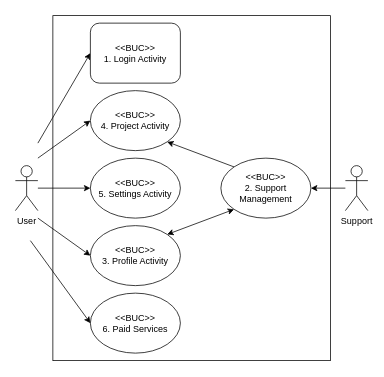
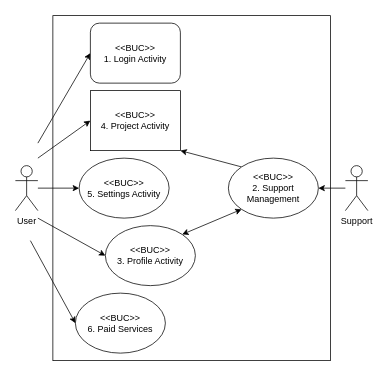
  <mxCell id="0" />
  <mxCell id="1" parent="0" />
  <mxCell id="2" value="" style="rounded=0;whiteSpace=wrap;html=1;" vertex="1" parent="1"><mxGeometry x="70" y="20" width="370" height="460" as="geometry" /></mxCell>
  <mxCell id="3" style="rounded=0;orthogonalLoop=1;jettySize=auto;html=1;entryX=0;entryY=0.5;entryDx=0;entryDy=0;" parent="1" target="11" edge="1"><mxGeometry relative="1" as="geometry"><mxPoint x="50" y="190" as="sourcePoint" /></mxGeometry></mxCell>
  <mxCell id="4" style="edgeStyle=none;rounded=0;orthogonalLoop=1;jettySize=auto;html=1;entryX=0;entryY=0.5;entryDx=0;entryDy=0;" parent="1" target="13" edge="1"><mxGeometry relative="1" as="geometry"><mxPoint x="50" y="210" as="sourcePoint" /></mxGeometry></mxCell>
  <mxCell id="5" style="edgeStyle=none;rounded=0;orthogonalLoop=1;jettySize=auto;html=1;entryX=0;entryY=0.5;entryDx=0;entryDy=0;" parent="1" target="12" edge="1"><mxGeometry relative="1" as="geometry"><mxPoint x="50" y="250" as="sourcePoint" /></mxGeometry></mxCell>
  <mxCell id="6" style="edgeStyle=none;rounded=0;orthogonalLoop=1;jettySize=auto;html=1;entryX=0;entryY=0.5;entryDx=0;entryDy=0;" parent="1" target="15" edge="1"><mxGeometry relative="1" as="geometry"><mxPoint x="50" y="290" as="sourcePoint" /></mxGeometry></mxCell>
  <mxCell id="7" style="edgeStyle=none;rounded=0;orthogonalLoop=1;jettySize=auto;html=1;entryX=0;entryY=0.5;entryDx=0;entryDy=0;" parent="1" target="14" edge="1"><mxGeometry relative="1" as="geometry"><mxPoint x="40" y="320" as="sourcePoint" /></mxGeometry></mxCell>
  <mxCell id="8" value="User" style="shape=umlActor;verticalLabelPosition=bottom;verticalAlign=top;html=1;outlineConnect=0;" parent="1" vertex="1"><mxGeometry x="20" y="220" width="30" height="60" as="geometry" /></mxCell>
  <mxCell id="9" style="edgeStyle=none;rounded=0;orthogonalLoop=1;jettySize=auto;html=1;exitX=0;exitY=0;exitDx=0;exitDy=0;entryX=1;entryY=1;entryDx=0;entryDy=0;" edge="1" parent="1" source="10" target="13"><mxGeometry relative="1" as="geometry" /></mxCell>
- <mxCell id="10" value="&amp;lt;&amp;lt;BUC&amp;gt;&amp;gt;&lt;br&gt;2. Support Management" style="ellipse;whiteSpace=wrap;html=1;" parent="1" vertex="1"><mxGeometry x="294" y="210" width="120" height="80" as="geometry" /></mxCell>
+ <mxCell id="10" value="&amp;lt;&amp;lt;BUC&amp;gt;&amp;gt;&lt;br&gt;2. Support Management" style="ellipse;whiteSpace=wrap;html=1;" parent="1" vertex="1"><mxGeometry x="304" y="210" width="120" height="80" as="geometry" /></mxCell>
  <mxCell id="11" value="&amp;lt;&amp;lt;BUC&amp;gt;&amp;gt;&lt;br&gt;1. Login Activity" style="whiteSpace=wrap;html=1;rounded=1;" parent="1" vertex="1"><mxGeometry x="120" y="30" width="120" height="80" as="geometry" /></mxCell>
- <mxCell id="12" value="&amp;lt;&amp;lt;BUC&amp;gt;&amp;gt;&lt;br&gt;5. Settings Activity" style="ellipse;whiteSpace=wrap;html=1;" parent="1" vertex="1"><mxGeometry x="120" y="210" width="120" height="80" as="geometry" /></mxCell>
- <mxCell id="13" value="&amp;lt;&amp;lt;BUC&amp;gt;&amp;gt;&lt;br&gt;4. Project Activity" style="ellipse;whiteSpace=wrap;html=1;" parent="1" vertex="1"><mxGeometry x="120" y="120" width="120" height="80" as="geometry" /></mxCell>
- <mxCell id="14" value="&amp;lt;&amp;lt;BUC&amp;gt;&amp;gt;&lt;br&gt;6. Paid Services" style="ellipse;whiteSpace=wrap;html=1;" parent="1" vertex="1"><mxGeometry x="120" y="390" width="120" height="80" as="geometry" /></mxCell>
- <mxCell id="15" value="&amp;lt;&amp;lt;BUC&amp;gt;&amp;gt;&lt;br&gt;3. Profile Activity" style="ellipse;whiteSpace=wrap;html=1;" parent="1" vertex="1"><mxGeometry x="120" y="300" width="120" height="80" as="geometry" /></mxCell>
+ <mxCell id="12" value="&amp;lt;&amp;lt;BUC&amp;gt;&amp;gt;&lt;br&gt;5. Settings Activity" style="ellipse;whiteSpace=wrap;html=1;" parent="1" vertex="1"><mxGeometry x="105" y="210" width="120" height="80" as="geometry" /></mxCell>
+ <mxCell id="13" value="&amp;lt;&amp;lt;BUC&amp;gt;&amp;gt;&lt;br&gt;4. Project Activity" style="whiteSpace=wrap;html=1;rounded=0;" parent="1" vertex="1"><mxGeometry x="120" y="120" width="120" height="80" as="geometry" /></mxCell>
+ <mxCell id="14" value="&amp;lt;&amp;lt;BUC&amp;gt;&amp;gt;&lt;br&gt;6. Paid Services" style="ellipse;whiteSpace=wrap;html=1;" parent="1" vertex="1"><mxGeometry x="100" y="390" width="120" height="80" as="geometry" /></mxCell>
+ <mxCell id="15" value="&amp;lt;&amp;lt;BUC&amp;gt;&amp;gt;&lt;br&gt;3. Profile Activity" style="ellipse;whiteSpace=wrap;html=1;" parent="1" vertex="1"><mxGeometry x="140" y="300" width="120" height="80" as="geometry" /></mxCell>
  <mxCell id="16" style="edgeStyle=none;rounded=0;orthogonalLoop=1;jettySize=auto;html=1;entryX=1;entryY=0.5;entryDx=0;entryDy=0;" parent="1" target="10" edge="1"><mxGeometry relative="1" as="geometry"><mxPoint x="460" y="250" as="sourcePoint" /></mxGeometry></mxCell>
  <mxCell id="17" value="Support" style="shape=umlActor;verticalLabelPosition=bottom;verticalAlign=top;html=1;outlineConnect=0;" parent="1" vertex="1"><mxGeometry x="460" y="220" width="30" height="60" as="geometry" /></mxCell>
  <mxCell id="18" value="" style="endArrow=classic;startArrow=classic;html=1;rounded=0;exitX=1;exitY=0;exitDx=0;exitDy=0;entryX=0;entryY=1;entryDx=0;entryDy=0;" edge="1" parent="1" source="15" target="10"><mxGeometry width="50" height="50" relative="1" as="geometry"><mxPoint x="270" y="360" as="sourcePoint" /><mxPoint x="310" y="280" as="targetPoint" /></mxGeometry></mxCell>
